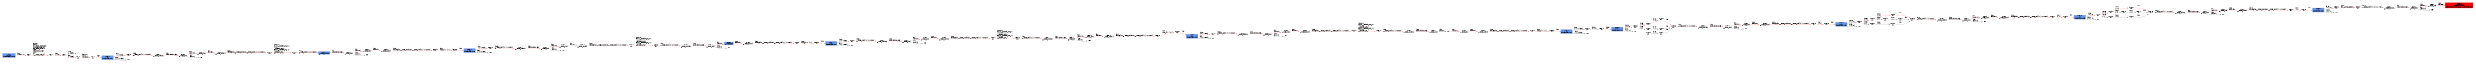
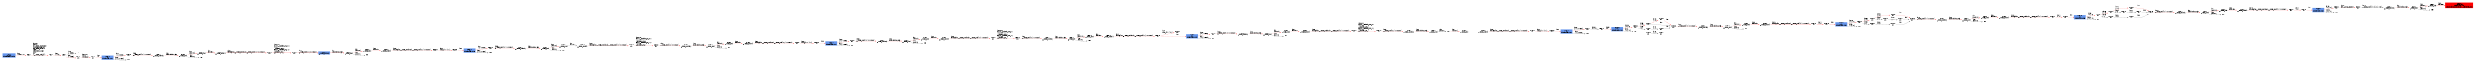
  digraph {
    fontname="Patrick Hand"
    rankdir=LR
    node [color=white fontname="Patrick Hand" shape=box style=filled]
    edge [color=red fontname="Patrick Hand"]
    n1 [fillcolor=cornflowerblue label="0 @ N8\nmain entry\nAbstractionState: ABS0: true\n"]
    n2 [label="25 @ N46\nmain\n"]
    n3 [label="26 @ N12\nmain\n"]
    n4 [label="28 @ N15\nmain\n"]
    31
    n6 [label="30 @ N13\nmain\n"]
    n7 [label="32 @ N18\nmain\n"]
    n8 [fillcolor=cornflowerblue label="2175 @ N19\nmain\nAbstractionState: ABS237\n"]
    n9 [label="2176 @ N20\nmain\n"]
    2177
    n11 [label="2341 @ N1\n__VERIFIER_assert entry\n"]
    n12 [label="2342 @ N2\n__VERIFIER_assert\n"]
    n13 [label="2344 @ N3\n__VERIFIER_assert\n"]
    2343
    n15 [label="2346 @ N0\n__VERIFIER_assert exit\n"]
    n16 [label="2347 @ N22\nmain\n"]
    n17 [label="2348 @ N28\nmain\n"]
    n18 [fillcolor=cornflowerblue label="2349 @ N1\n__VERIFIER_assert entry\n"]
    n19 [label="2350 @ N2\n__VERIFIER_assert\n"]
    n20 [label="2352 @ N3\n__VERIFIER_assert\n"]
    2351
    n22 [label="2354 @ N0\n__VERIFIER_assert exit\n"]
    n23 [label="2355 @ N29\nmain\n"]
    n24 [label="2356 @ N30\nmain\n"]
    n25 [fillcolor=cornflowerblue label="2358 @ N19\nmain\nAbstractionState: ABS256\n"]
    n26 [label="2359 @ N20\nmain\n"]
    2360
    n28 [label="2428 @ N1\n__VERIFIER_assert entry\n"]
    n29 [label="2429 @ N2\n__VERIFIER_assert\n"]
    n30 [label="2431 @ N3\n__VERIFIER_assert\n"]
    2430
    n32 [label="2433 @ N0\n__VERIFIER_assert exit\n"]
    n33 [label="2434 @ N22\nmain\n"]
    n34 [label="2435 @ N28\nmain\n"]
    n35 [label="2436 @ N1\n__VERIFIER_assert entry\n"]
    n36 [label="2437 @ N2\n__VERIFIER_assert\n"]
-   n37 [label="2439 @ N3\n__VERIFIER_assert\n" fillcolor=cornflowerblue]
+   n37 [label="2439 @ N3\n__VERIFIER_assert\n"]
    2438
    n39 [label="2441 @ N0\n__VERIFIER_assert exit\n"]
    n40 [label="2442 @ N29\nmain\n"]
    n41 [label="2443 @ N30\nmain\n"]
    n42 [fillcolor=cornflowerblue label="2445 @ N19\nmain\nAbstractionState: ABS266\n"]
    n43 [label="2446 @ N20\nmain\n"]
    2447
    n45 [label="2643 @ N1\n__VERIFIER_assert entry\n"]
    n46 [label="2644 @ N2\n__VERIFIER_assert\n"]
    n47 [label="2646 @ N3\n__VERIFIER_assert\n"]
    2645
    n49 [label="2648 @ N0\n__VERIFIER_assert exit\n"]
    n50 [label="2649 @ N22\nmain\n"]
    n51 [label="2650 @ N28\nmain\n"]
    n52 [label="2651 @ N1\n__VERIFIER_assert entry\n"]
    n53 [label="2652 @ N2\n__VERIFIER_true\n"]
    n54 [label="2654 @ N3\n__VERIFIER_assert\n"]
    2653
    n56 [label="2656 @ N0\n__VERIFIER_assert exit\n"]
    n57 [label="2657 @ N29\nmain\n"]
    n58 [label="2658 @ N30\nmain\n"]
    n59 [fillcolor=cornflowerblue label="2660 @ N19\nmain\nAbstractionState: ABS288\n"]
    n60 [label="2661 @ N20\nmain\n"]
    2662
    n62 [label="2730 @ N1\n__VERIFIER_assert entry\n"]
    n63 [label="2731 @ N2\n__VERIFIER_assert\n"]
    n64 [label="2733 @ N3\n__VERIFIER_assert\n"]
    2732
    n66 [label="2735 @ N0\n__VERIFIER_assert exit\n"]
    n67 [label="2736 @ N22\nmain\n"]
    n68 [label="2737 @ N28\nmain\n"]
    n69 [label="2738 @ N1\n__VERIFIER_assert entry\n"]
    n70 [label="2739 @ N2\n__VERIFIER_assert\n"]
    2740
    n72 [label="2741 @ N3\n__VERIFIER_assert\n"]
    n73 [label="2743 @ N0\n__VERIFIER_assert exit\n"]
    n74 [label="2744 @ N29\nmain\n"]
    n75 [label="2745 @ N30\nmain\n"]
    n76 [fillcolor=cornflowerblue label="2747 @ N19\nmain\nAbstractionState: ABS298\n"]
    n77 [label="2749 @ N21\nmain\n"]
    2748
    n79 [label="2750 @ N31\nmain\n"]
    n80 [fillcolor=cornflowerblue label="2752 @ N32\nmain\nAbstractionState: ABS299\n"]
    n81 [label="2753 @ N33\nmain\n"]
    2754
    n83 [label="2765 @ N37\nmain\n"]
    n84 [label="2764 @ N36\nmain\n"]
    n85 [label="2767 @ N39\nmain\n"]
    n86 [label="2772 @ N38\nmain\n"]
    n87 [label="2774 @ N35\nmain\n"]
    n88 [label="2766 @ N40\nmain\n"]
    n89 [label="2769 @ N41\nmain\n"]
    n90 [label="2775 @ N1\n__VERIFIER_assert entry\n"]
    n91 [label="2776 @ N2\n__VERIFIER_assert\n"]
    n92 [label="2778 @ N3\n__VERIFIER_assert\n"]
    2777
    n94 [label="2780 @ N0\n__VERIFIER_assert exit\n"]
    n95 [label="2781 @ N42\nmain\n"]
    n96 [label="2782 @ N43\nmain\n"]
    n97 [fillcolor=cornflowerblue label="2784 @ N32\nmain\nAbstractionState: ABS302\n"]
    n98 [label="2785 @ N33\nmain\n"]
    n99 [label=4786]
    n100 [label="2797 @ N37\nmain\n"]
    n101 [label="2796 @ N36\nmain\n"]
    n102 [label="2799 @ N39\nmain\n"]
    n103 [label="2798 @ N40\nmain\n"]
    n104 [label="2804 @ N38\nmain\n"]
    n105 [label="2806 @ N35\nmain\n"]
    n106 [label="2801 @ N41\nmain\n"]
    n107 [label="2807 @ N1\n__VERIFIER_assert entry\n"]
    n108 [label="2808 @ N2\n__VERIFIER_assert\n"]
    n109 [label="2810 @ N3\n__VERIFIER_assert\n"]
    2809
    n111 [label="2812 @ N0\n__VERIFIER_assert exit\n"]
    n112 [label="2818 @ N42\nmain\n"]
    n113 [label="2814 @ N43\nmain\n"]
    n114 [fillcolor=cornflowerblue label="2816 @ N32\nmain\nAbstractionState: ABS305\n"]
    n115 [label="2817 @ N33\nmain\n"]
    2818
    n117 [label="2829 @ N37\nmain\n"]
    n118 [label="2828 @ N36\nmain\n"]
    n119 [label="2831 @ N39\nmain\n"]
    n120 [label="2830 @ N40\nmain\n"]
    n121 [label="2836 @ N38\nmain\n"]
    n122 [label="2838 @ N35\nmain\n"]
    n123 [label="2833 @ N41\nmain\n"]
    n124 [label="2839 @ N1\n__VERIFIER_assert entry\n"]
    n125 [label="2840 @ N2\n__VERIFIER_assert\n"]
    n126 [label="2842 @ N3\n__VERIFIER_assert\n"]
    2841
    n128 [label="2844 @ N0\n__VERIFIER_assert exit\n"]
    n129 [label="2845 @ N42\nmain\n"]
    n130 [label="2846 @ N43\nmain\n"]
    n131 [fillcolor=cornflowerblue label="2848 @ N32\nmain\nAbstractionState: ABS308\n"]
    n132 [label="2850 @ N34\nmain\n"]
    2849
    n134 [label="2851 @ N44\nmain\n"]
    n135 [label="2852 @ N1\n__VERIFIER_assert entry\n"]
    n136 [label="2853 @ N2\n__VERIFIER_assert\n"]
    n137 [label="2854 @ N4\n__VERIFIER_assert\n"]
    2855
    n139 [fillcolor=red label="2857 @ N5\n__VERIFIER_assert\nAbstractionState: ABS309\n AutomatonState: ErrorLabelAutomaton: _predefinedState_ERROR\n"]
    n1 -> n2 [label="Line 0: \lINIT GLOBAL VARS\l"]
    n2 -> n3 [label="Lines 7 - 88: \lvoid abort();\lvoid __VERIFIER_assert(int cond);\lint __VERIFIER_nondet_int();\lvoid __VERIFIER_assume(int);\lint main();\lFunction start dummy edge\lint x = 0;\lint n;\ln = __VERIFIER_nondet_int();\l"]
    n3 -> n4 [label="Line 89: \l[!(n < 100)]\l"]
    n4 -> 31 [label="Line 89: \l[n > 1000000]\l" color=""]
    n4 -> n6 [label="Line 89: \l[!(n > 1000000)]\l"]
    n6 -> n7 [label="Lines 91 - 92: \lint y = n;\lint runtime_div;\l"]
    n7 -> n8 [label="Line 94: \lwhile\l"]
    n8 -> n9 [label="Line 94: \l[(x + y) <= 999999]\l"]
    n8 -> 2177 [label="Line 94: \l[!((x + y) <= 999999)]\l" color=""]
    n9 -> n11 [label="Line 95: \l__VERIFIER_assert((x + 1) <= 2147483647)\l"]
    n11 -> n12 [label="Line 0: \lFunction start dummy edge\l"]
    n12 -> n13 [label="Line 9: \l[!(cond == 0)]\l"]
    n12 -> 2343 [label="Line 9: \l[cond == 0]\l" color=""]
    n13 -> n15 [label="Line 0: \ldefault return\l"]
    n15 -> n16 [label="Line 95: \lReturn edge from __VERIFIER_assert to main: __VERIFIER_assert((x + 1) <= 2147483647);\l"]
    n16 -> n17 [label="Lines 96 - 97: \lconst int __CPAchecker_TMP_0 = x;\lx = x + 1;\l__CPAchecker_TMP_0;\lconst int __CPAchecker_TMP_1 = y;\ly = y - 1;\l__CPAchecker_TMP_1;\l"]
    n17 -> n18 [label="Line 98: \l__VERIFIER_assert((n - y) <= 2147483647)\l"]
    n18 -> n19 [label="Line 0: \lFunction start dummy edge\l"]
    n19 -> n20 [label="Line 9: \l[!(cond == 0)]\l"]
    n19 -> 2351 [label="Line 9: \l[cond == 0]\l" color=""]
    n20 -> n22 [label="Line 0: \ldefault return\l"]
    n22 -> n23 [label="Line 98: \lReturn edge from __VERIFIER_assert to main: __VERIFIER_assert((n - y) <= 2147483647);\l"]
    n23 -> n24 [label="Line 99: \lruntime_div = x / (n - y);\l"]
    n24 -> n25 [label="Line 0: \l\l"]
    n25 -> n26 [label="Line 94: \l[(x + y) <= 999999]\l"]
    n25 -> 2360 [label="Line 94: \l[!((x + y) <= 999999)]\l" color=""]
    n26 -> n28 [label="Line 95: \l__VERIFIER_assert((x + 1) <= 2147483647)\l"]
    n28 -> n29 [label="Line 0: \lFunction start dummy edge\l"]
    n29 -> n30 [label="Line 9: \l[!(cond == 0)]\l"]
    n29 -> 2430 [label="Line 9: \l[cond == 0]\l" color=""]
    n30 -> n32 [color=black label="Line 0: \ldefault return\l"]
    n32 -> n33 [label="Line 95: \lReturn edge from __VERIFIER_assert to main: __VERIFIER_assert((x + 1) <= 2147483647);\l"]
    n33 -> n34 [label="Lines 96 - 97: \lconst int __CPAchecker_TMP_0 = x;\lx = x + 1;\l__CPAchecker_TMP_0;\lconst int __CPAchecker_TMP_1 = y;\ly = y - 1;\l__CPAchecker_TMP_1;\l"]
    n34 -> n35 [label="Line 98: \l__VERIFIER_assert((n - y) <= 2147483647)\l"]
    n35 -> n36 [label="Line 0: \lFunction start dummy edge\l"]
    n36 -> n37 [label="Line 9: \l[!(cond == 0)]\l"]
    n36 -> 2438 [label="Line 9: \l[cond == 0]\l" color=""]
    n37 -> n39 [label="Line 0: \ldefault return\l"]
    n39 -> n40 [label="Line 98: \lReturn edge from __VERIFIER_assert to main: __VERIFIER_assert((n - y) <= 2147483647);\l"]
    n40 -> n41 [label="Line 99: \lruntime_div = x / (n - y);\l"]
    n41 -> n42 [label="Line 0: \l\l"]
    n42 -> n43 [label="Line 94: \l[(x + y) <= 999999]\l"]
    n42 -> 2447 [label="Line 94: \l[!((x + y) <= 999999)]\l" color=""]
    n43 -> n45 [label="Line 95: \l__VERIFIER_assert((x + 1) <= 2147483647)\l"]
    n45 -> n46 [label="Line 0: \lFunction start dummy edge\l"]
    n46 -> n47 [label="Line 9: \l[!(cond == 0)]\l"]
    n46 -> 2645 [label="Line 9: \l[cond == 0]\l" color=""]
    n47 -> n49 [label="Line 0: \ldefault return\l"]
    n49 -> n50 [label="Line 95: \lReturn edge from __VERIFIER_assert to main: __VERIFIER_assert((x + 1) <= 2147483647);\l"]
    n50 -> n51 [label="Lines 96 - 97: \lconst int __CPAchecker_TMP_0 = x;\lx = x + 1;\l__CPAchecker_TMP_0;\lconst int __CPAchecker_TMP_1 = y;\ly = y - 1;\l__CPAchecker_TMP_1;\l"]
    n51 -> n52 [label="Line 98: \l__VERIFIER_assert((n - y) <= 2147483647)\l"]
    n52 -> n53 [label="Line 0: \lFunction start dummy edge\l"]
    n53 -> n54 [label="Line 9: \l[!(cond == 0)]\l"]
    n53 -> 2653 [label="Line 9: \l[cond == 0]\l" color=""]
    n54 -> n56 [label="Line 0: \ldefault return\l"]
    n56 -> n57 [label="Line 98: \lReturn edge from __VERIFIER_assert to main: __VERIFIER_assert((n - y) <= 2147483647);\l"]
    n57 -> n58 [label="Line 99: \lruntime_div = x / (n - y);\l"]
-   n58 -> n59 [label="Line 0: \l\l"]
+   n57 -> n59 [label="Line 0: \l\l"]
    n59 -> n60 [label="Line 94: \l[(x + y) <= 999999]\l"]
    n59 -> 2662 [label="Line 94: \l[!((x + y) <= 999999)]\l" color=""]
    n60 -> n62 [label="Line 95: \l__VERIFIER_assert((x + 1) <= 2147483647)\l"]
    n62 -> n63 [label="Line 0: \lFunction start dummy edge\l"]
    n63 -> n64 [label="Line 9: \l[!(cond == 0)]\l"]
    n63 -> 2732 [label="Line 9: \l[cond == 0]\l" color=""]
    n64 -> n66 [label="Line 0: \ldefault return\l"]
    n66 -> n67 [label="Line 95: \lReturn edge from __VERIFIER_assert to main: __VERIFIER_assert((x + 1) <= 2147483647);\l"]
    n67 -> n68 [label="Lines 96 - 97: \lconst int __CPAchecker_TMP_0 = x;\lx = x + 1;\l__CPAchecker_TMP_0;\lconst int __CPAchecker_TMP_1 = y;\ly = y - 1;\l__CPAchecker_TMP_1;\l"]
    n68 -> n69 [label="Line 98: \l__VERIFIER_assert((n - y) <= 2147483647)\l"]
    n69 -> n70 [label="Line 0: \lFunction start dummy edge\l"]
    n70 -> 2740 [label="Line 9: \l[cond == 0]\l" color=""]
    2740 -> n72 [label="Line 9: \l[!(cond == 0)]\l"]
-   n72 -> n73 [label="Line 0: \ldefault return\l"]
    n73 -> n74 [label="Line 98: \lReturn edge from __VERIFIER_assert to main: __VERIFIER_assert((n - y) <= 2147483647);\l"]
    n74 -> n75 [label="Line 99: \lruntime_div = x / (n - y);\l"]
    n75 -> n76 [label="Line 0: \l\l"]
    n76 -> n77 [label="Line 94: \l[!((x + y) <= 999999)]\l"]
    n76 -> 2748 [label="Line 94: \l[(x + y) <= 999999]\l" color=""]
    n77 -> n79 [color=black label="Line 102: \lint i = x + y;\l"]
    n79 -> n80 [label="Line 103: \lwhile\l"]
    n80 -> n81 [label="Line 103: \l[(x + y) > 0]\l"]
    n80 -> 2754 [label="Line 103: \l[!((x + y) > 0)]\l" color=""]
    n81 -> n83 [label="Line 105: \l[!(x > 0)]\l"]
    n81 -> n84 [label="Line 105: \l[x > 0]\l" color=""]
    n83 -> n85 [label="Line 107: \l[!(y > 0)]\l"]
    n84 -> n86 [label="Line 106: \lx = x - 1;\l" color=""]
    n85 -> n87 [label="Line 0: \l\l"]
    n86 -> n87 [label="Line 0: \l\l" color=""]
    n87 -> n90 [label="Line 110: \l__VERIFIER_assert((i + 1) <= 2147483647)\l"]
    n88 -> n89 [label="Line 108: \ly = y - 1;\l" color=""]
-   n89 -> n87 [label="Line 0: \l\l" color=""]
+   n83 -> n87 [label="Line 0: \l\l" color=""]
    n90 -> n91 [label="Line 0: \lFunction start dummy edge\l"]
    n91 -> n92 [label="Line 9: \l[!(cond == 0)]\l"]
    n91 -> 2777 [label="Line 9: \l[cond == 0]\l" color=""]
    n92 -> n94 [label="Line 0: \ldefault return\l"]
    n94 -> n95 [label="Line 110: \lReturn edge from __VERIFIER_assert to main: __VERIFIER_assert((i + 1) <= 2147483647);\l"]
    n95 -> n96 [label="Line 111: \li = i + 1;\l"]
    n96 -> n97 [label="Line 0: \l\l"]
    n97 -> n98 [label="Line 103: \l[(x + y) > 0]\l"]
    n97 -> n99 [label="Line 103: \l[!((x + y) > 0)]\l" color=""]
    n98 -> n100 [label="Line 105: \l[!(x > 0)]\l"]
    n98 -> n101 [label="Line 105: \l[x > 0]\l" color=""]
    n100 -> n102 [label="Line 107: \l[!(y > 0)]\l"]
    n100 -> n103 [label="Line 107: \l[y > 0]\l" color=""]
    n101 -> n104 [label="Line 106: \lx = x - 1;\l" color=""]
    n102 -> n105 [label="Line 0: \l\l"]
    n103 -> n106 [label="Line 108: \ly = y - 1;\l" color=""]
    n104 -> n105 [label="Line 0: \l\l" color=""]
    n105 -> n107 [label="Line 110: \l__VERIFIER_assert((i + 1) <= 2147483647)\l"]
    n106 -> n105 [label="Line 0: \l\l" color=""]
    n107 -> n108 [label="Line 0: \lFunction start dummy edge\l"]
    n108 -> n109 [label="Line 9: \l[!(cond == 0)]\l"]
    n108 -> 2809 [label="Line 9: \l[cond == 0]\l" color=""]
    n109 -> n111 [label="Line 0: \ldefault return\l"]
    n111 -> n112 [label="Line 110: \lReturn edge from __VERIFIER_assert to main: __VERIFIER_assert((i + 1) <= 2147483647);\l"]
    n112 -> n113 [label="Line 111: \li = i + 1;\l"]
    n113 -> n114 [label="Line 0: \l\l"]
    n114 -> n115 [label="Line 103: \l[(x + y) > 0]\l"]
    n114 -> 2818 [label="Line 103: \l[!((x + y) > 0)]\l" color=""]
    n115 -> n117 [label="Line 105: \l[!(x > 0)]\l"]
    n115 -> n118 [label="Line 105: \l[x > 0]\l" color=""]
    n117 -> n119 [label="Line 107: \l[!(y > 0)]\l"]
    n117 -> n120 [label="Line 107: \l[y > 0]\l" color=""]
    n118 -> n121 [label="Line 106: \lx = x - 1;\l" color=""]
    n119 -> n122 [label="Line 0: \l\l"]
    n120 -> n123 [label="Line 108: \ly = y - 1;\l" color=""]
    n121 -> n122 [label="Line 0: \l\l" color=""]
    n122 -> n124 [label="Line 110: \l__VERIFIER_assert((i + 1) <= 2147483647)\l"]
    n123 -> n122 [label="Line 0: \l\l" color=""]
    n124 -> n125 [label="Line 0: \lFunction start dummy edge\l"]
    n125 -> n126 [label="Line 9: \l[!(cond == 0)]\l"]
    n125 -> 2841 [label="Line 9: \l[cond == 0]\l" color=""]
    n126 -> n128 [label="Line 0: \ldefault return\l"]
    n128 -> n129 [label="Line 110: \lReturn edge from __VERIFIER_assert to main: __VERIFIER_assert((i + 1) <= 2147483647);\l"]
    n129 -> n130 [label="Line 111: \li = i + 1;\l"]
    n130 -> n131 [label="Line 0: \l\l"]
    n131 -> n132 [label="Line 103: \l[!((x + y) > 0)]\l"]
    n131 -> 2849 [label="Line 103: \l[(x + y) > 0]\l" color=""]
    n132 -> n134 [label="Line 113: \lLabel: __FRAMAC_OCTAGON8\l"]
    n134 -> n135 [color=black label="Line 119: \l__VERIFIER_assert((((2 * x) + y) + n) >= 100)\l"]
    n135 -> n136 [label="Line 0: \lFunction start dummy edge\l"]
    n136 -> n137 [label="Line 9: \l[cond == 0]\l"]
    n136 -> 2855 [label="Line 9: \l[!(cond == 0)]\l" color=""]
    n137 -> n139 [label="Line 10: \lLabel: ERROR\l"]
  }
